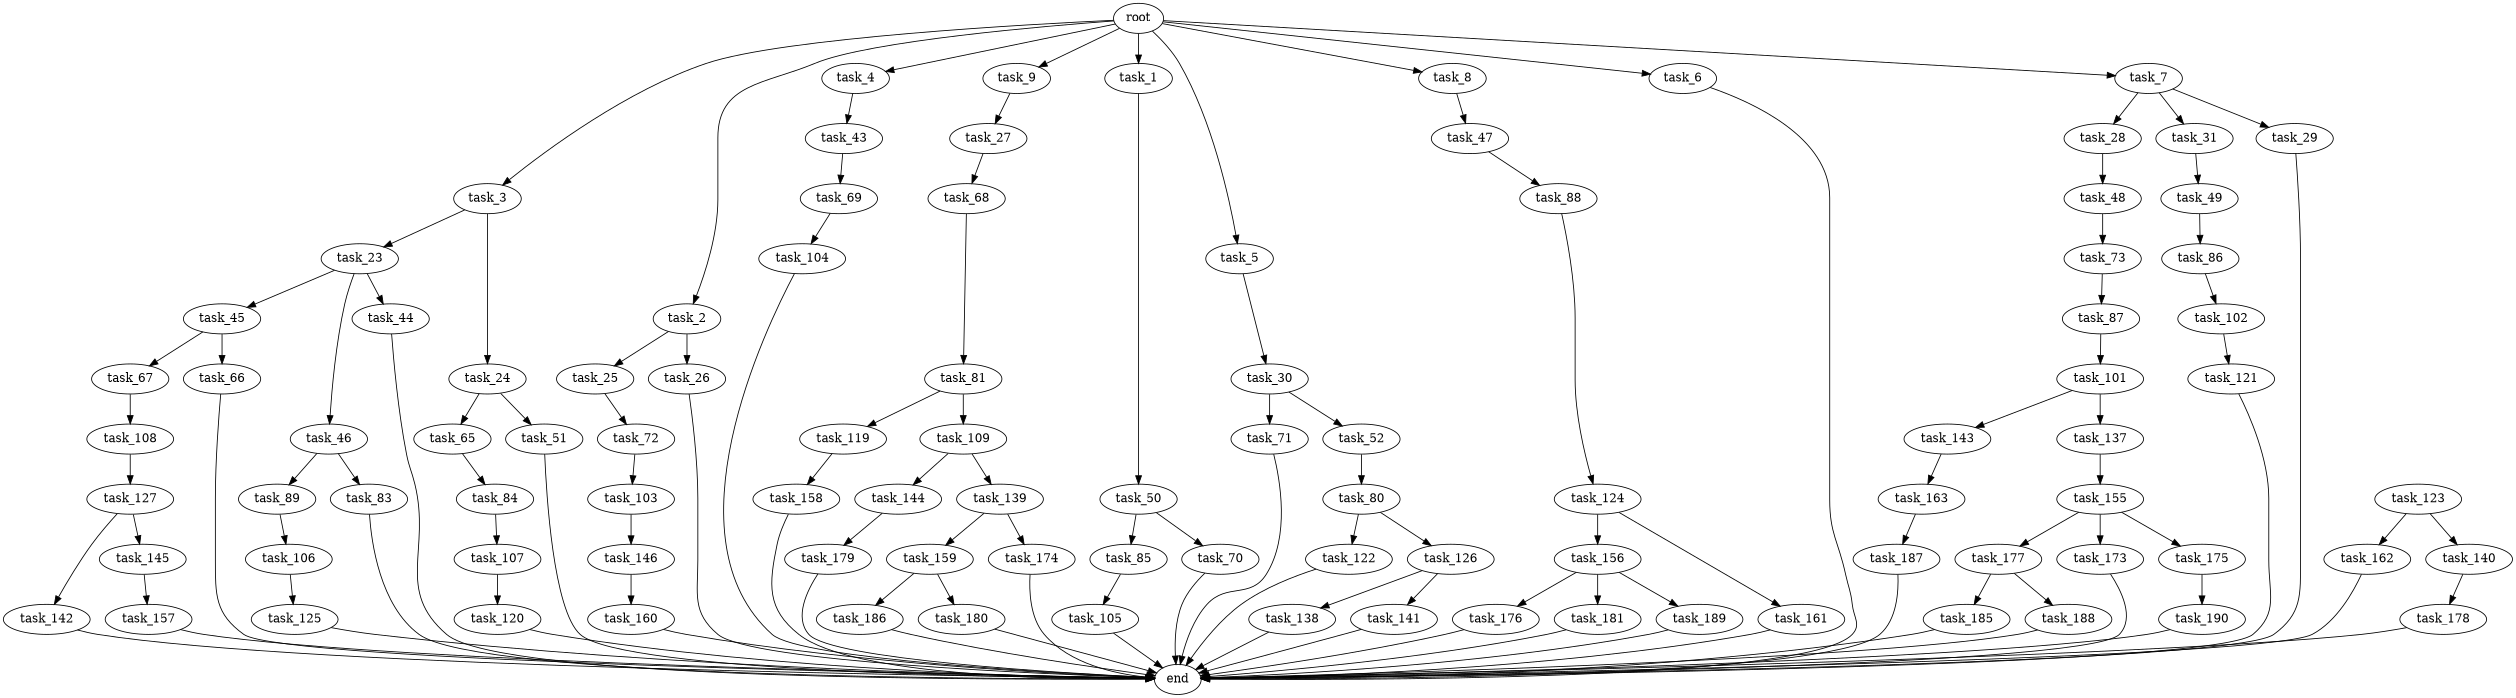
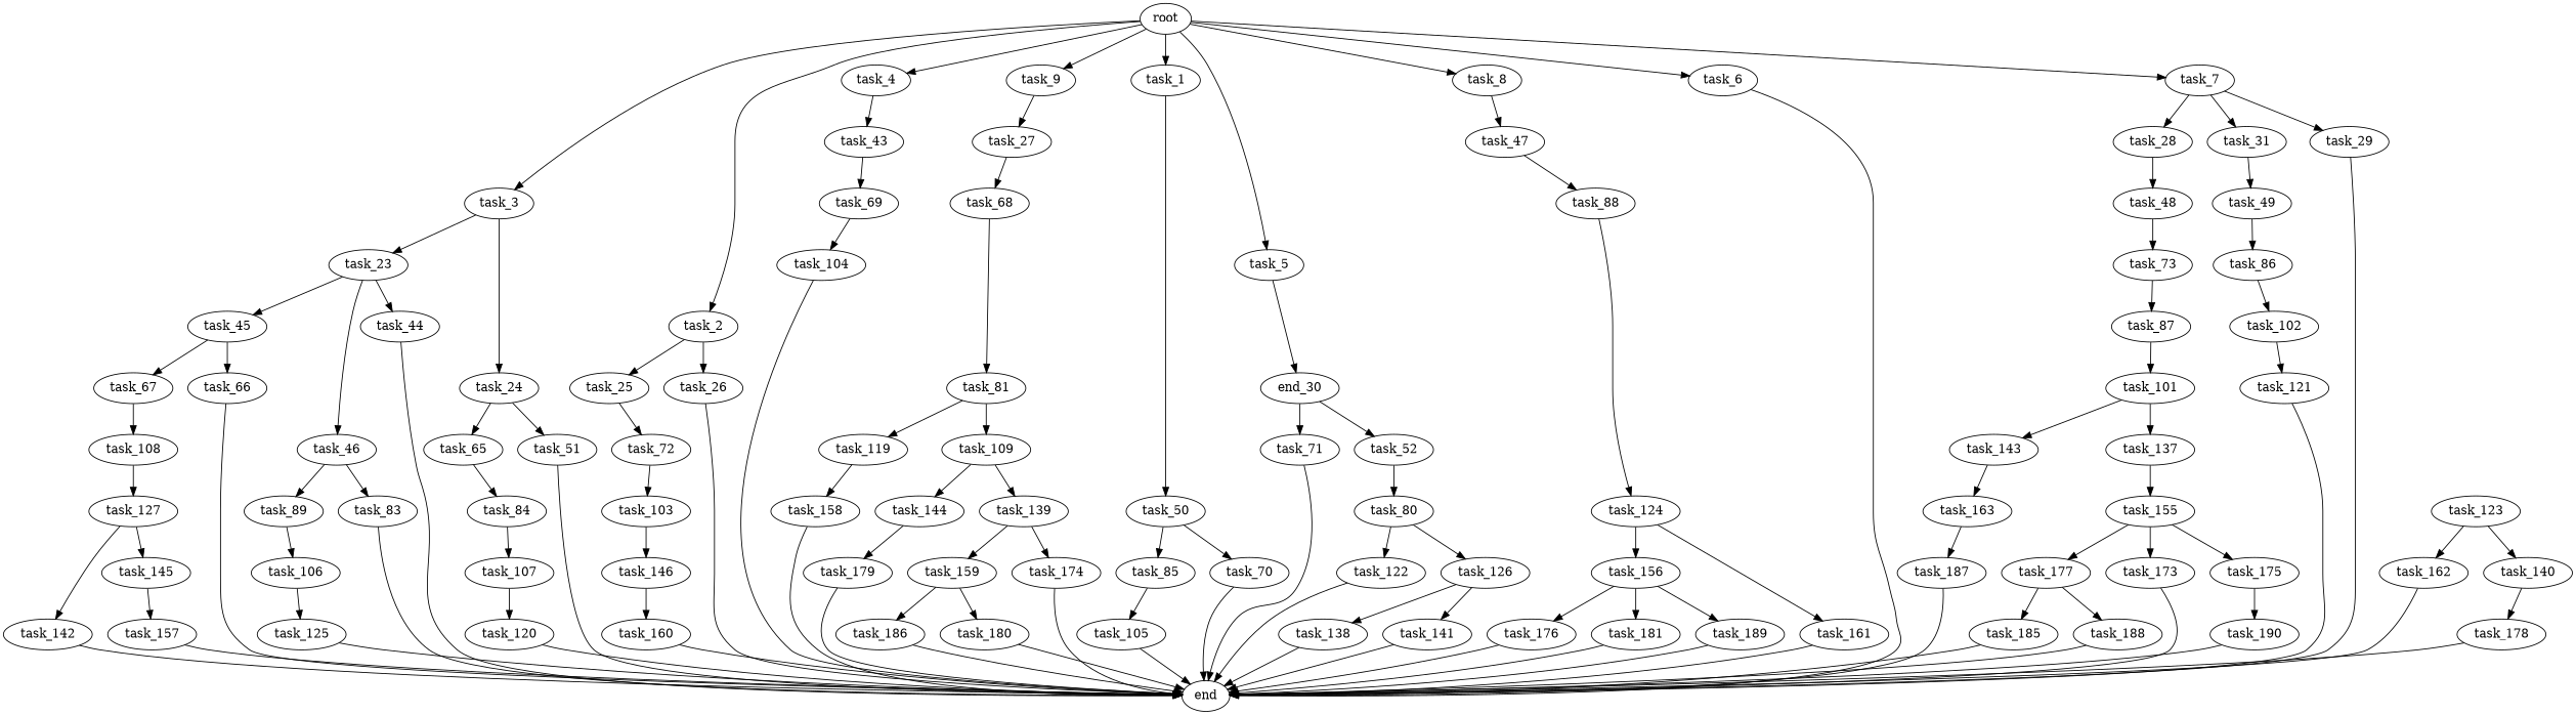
  digraph {
    task_102
    task_121
    end
    task_65
    task_84
    task_107
    task_176
    task_142
    task_156
    task_181
    task_189
    task_162
    task_158
    task_105
    task_72
    task_103
    task_146
    task_119
    task_45
    task_67
    task_66
    task_108
    task_25
    task_144
    task_179
    task_46
    task_89
    task_83
    task_106
    task_123
    task_140
    task_139
    task_159
    task_174
    task_186
    task_180
    task_28
    task_48
    task_73
    task_3
    task_23
    task_24
    task_44
    task_51
    task_49
    task_86
    task_71
    task_31
    task_50
    task_85
    task_70
    task_157
    task_160
    task_155
    task_177
    task_173
    task_175
    task_185
    task_188
    task_190
    task_178
    task_122
    task_126
    task_138
    task_141
    task_52
    task_80
    task_2
    task_26
    task_87
    task_127
-   task_30
+   task_30 [label=end_30]
    task_104
    task_4
    task_43
    task_69
    task_109
    task_125
    task_101
    task_9
    task_27
    task_68
    task_143
    task_163
    task_187
    task_137
    task_1
    task_120
    task_5
    task_145
    task_88
    task_124
    task_161
    task_8
    task_47
    task_29
    root
    task_6
    task_7
    task_81
    task_102 -> task_121
    task_121 -> end
    task_65 -> task_84
    task_84 -> task_107
    task_107 -> task_120
    task_176 -> end
    task_142 -> end
    task_156 -> task_176
    task_156 -> task_181
    task_156 -> task_189
    task_181 -> end
    task_189 -> end
    task_162 -> end
    task_158 -> end
    task_105 -> end
    task_72 -> task_103
    task_103 -> task_146
    task_146 -> task_160
    task_119 -> task_158
    task_45 -> task_67
    task_45 -> task_66
    task_67 -> task_108
    task_66 -> end
    task_108 -> task_127
    task_25 -> task_72
    task_144 -> task_179
    task_179 -> end
    task_46 -> task_89
    task_46 -> task_83
    task_89 -> task_106
    task_83 -> end
    task_106 -> task_125
    task_123 -> task_162
    task_123 -> task_140
    task_140 -> task_178
    task_139 -> task_159
    task_139 -> task_174
    task_159 -> task_186
    task_159 -> task_180
    task_174 -> end
    task_186 -> end
    task_180 -> end
    task_28 -> task_48
    task_48 -> task_73
    task_73 -> task_87
    task_3 -> task_23
    task_3 -> task_24
    task_23 -> task_45
    task_23 -> task_46
    task_23 -> task_44
    task_24 -> task_65
    task_24 -> task_51
    task_44 -> end
    task_51 -> end
    task_49 -> task_86
    task_86 -> task_102
    task_71 -> end
    task_31 -> task_49
    task_50 -> task_85
    task_50 -> task_70
    task_85 -> task_105
    task_70 -> end
    task_157 -> end
    task_160 -> end
    task_155 -> task_177
    task_155 -> task_173
    task_155 -> task_175
    task_177 -> task_185
    task_177 -> task_188
    task_173 -> end
    task_175 -> task_190
    task_185 -> end
    task_188 -> end
    task_190 -> end
    task_178 -> end
    task_122 -> end
    task_126 -> task_138
    task_126 -> task_141
    task_138 -> end
    task_141 -> end
    task_52 -> task_80
    task_80 -> task_122
    task_80 -> task_126
    task_2 -> task_25
    task_2 -> task_26
    task_26 -> end
    task_87 -> task_101
    task_127 -> task_142
    task_127 -> task_145
    task_30 -> task_71
    task_30 -> task_52
    task_104 -> end
    task_4 -> task_43
    task_43 -> task_69
    task_69 -> task_104
    task_109 -> task_144
    task_109 -> task_139
    task_125 -> end
    task_101 -> task_143
    task_101 -> task_137
    task_9 -> task_27
    task_27 -> task_68
    task_68 -> task_81
    task_143 -> task_163
    task_163 -> task_187
    task_187 -> end
    task_137 -> task_155
    task_1 -> task_50
    task_120 -> end
    task_5 -> task_30
    task_145 -> task_157
    task_88 -> task_124
    task_124 -> task_156
    task_124 -> task_161
    task_161 -> end
    task_8 -> task_47
    task_47 -> task_88
    task_29 -> end
    root -> task_3
    root -> task_2
    root -> task_4
    root -> task_9
    root -> task_1
    root -> task_5
    root -> task_8
    root -> task_6
    root -> task_7
    task_6 -> end
    task_7 -> task_28
    task_7 -> task_31
    task_7 -> task_29
    task_81 -> task_119
    task_81 -> task_109
  }
